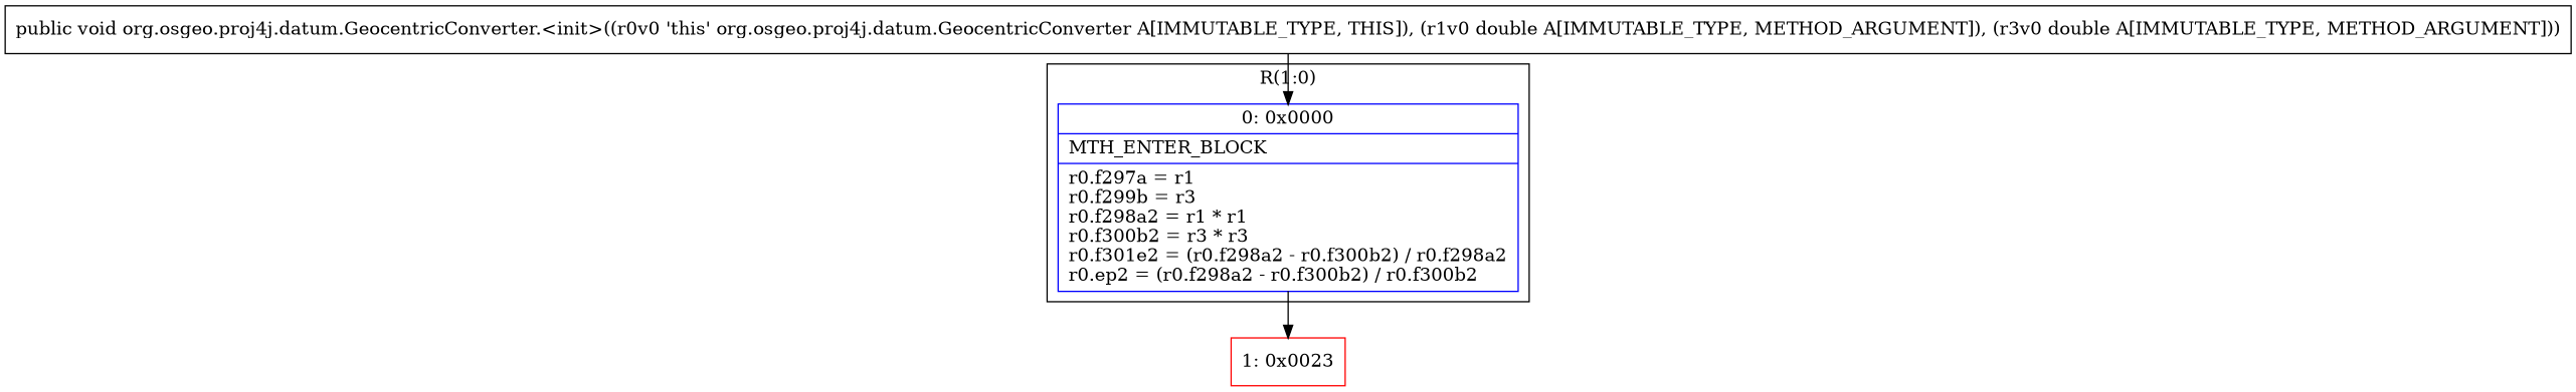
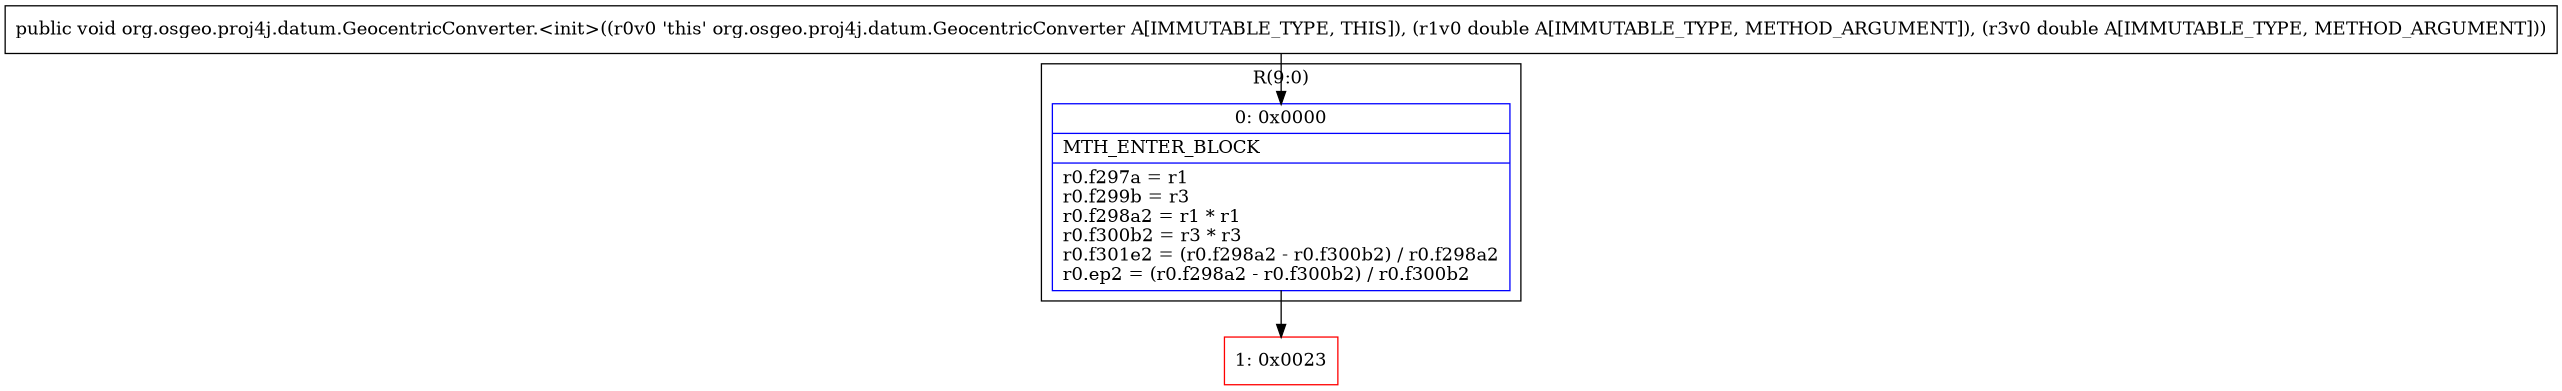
  digraph {
    node [shape=record]
    n1 [color=blue label="{0\:\ 0x0000|MTH_ENTER_BLOCK\l|r0.f297a = r1\lr0.f299b = r3\lr0.f298a2 = r1 * r1\lr0.f300b2 = r3 * r3\lr0.f301e2 = (r0.f298a2 \- r0.f300b2) \/ r0.f298a2\lr0.ep2 = (r0.f298a2 \- r0.f300b2) \/ r0.f300b2\l}"]
    n2 [color=red label="{1\:\ 0x0023}"]
    n3 [label="{public void org.osgeo.proj4j.datum.GeocentricConverter.\<init\>((r0v0 'this' org.osgeo.proj4j.datum.GeocentricConverter A[IMMUTABLE_TYPE, THIS]), (r1v0 double A[IMMUTABLE_TYPE, METHOD_ARGUMENT]), (r3v0 double A[IMMUTABLE_TYPE, METHOD_ARGUMENT])) }"]
    subgraph cluster_1 {
-     label="R(1:0)"
+     label="R(9:0)"
      n1
    }
    n1 -> n2
    n3 -> n1
  }
